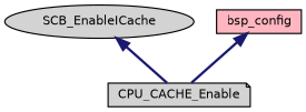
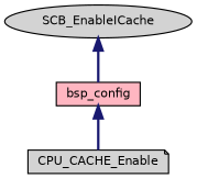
  digraph {
    rankdir=TB
    node [color=black fillcolor=lightgrey fontname=Helvetica fontsize=10 style=filled]
    edge [color=midnightblue dir=back fontname=Helvetica fontsize=10 labelfontname=Helvetica labelfontsize=10 style=bold]
    n1 [fontcolor=black height=0.2 label=SCB_EnableICache shape=ellipse width=0.4]
    n2 [height=0.2 label=CPU_CACHE_Enable shape=note width=0.4]
    n3 [fillcolor=lightpink height=0.2 label=bsp_config shape=box width=0.4]
-   n1 -> n2
+   n1 -> n3
    n3 -> n2
  }
